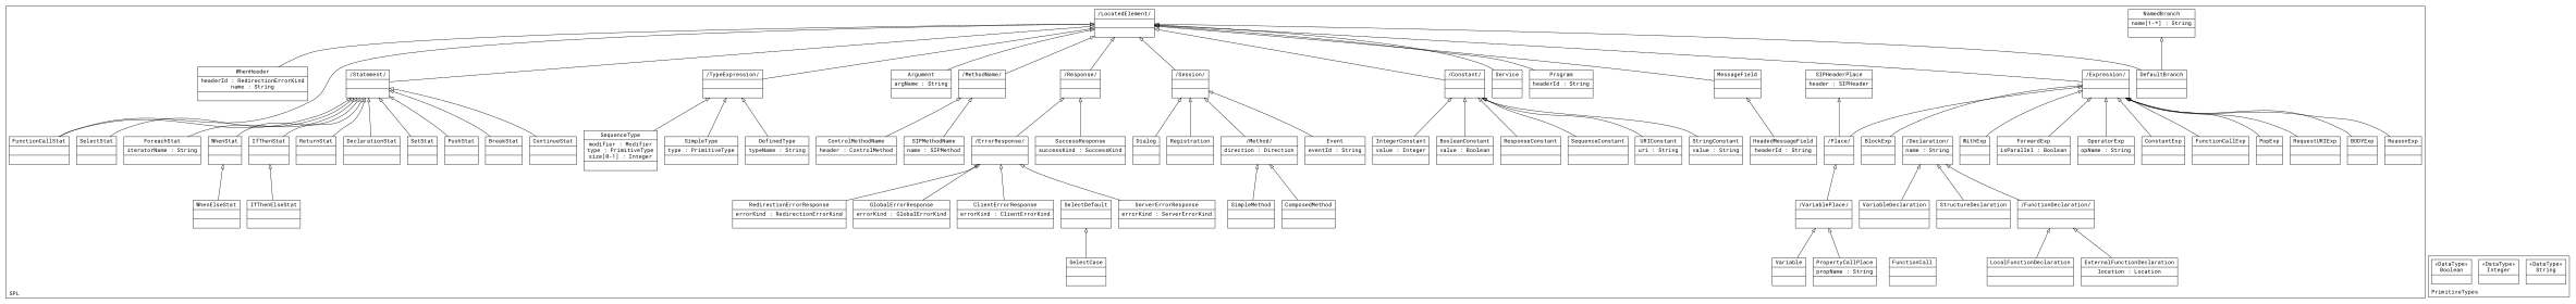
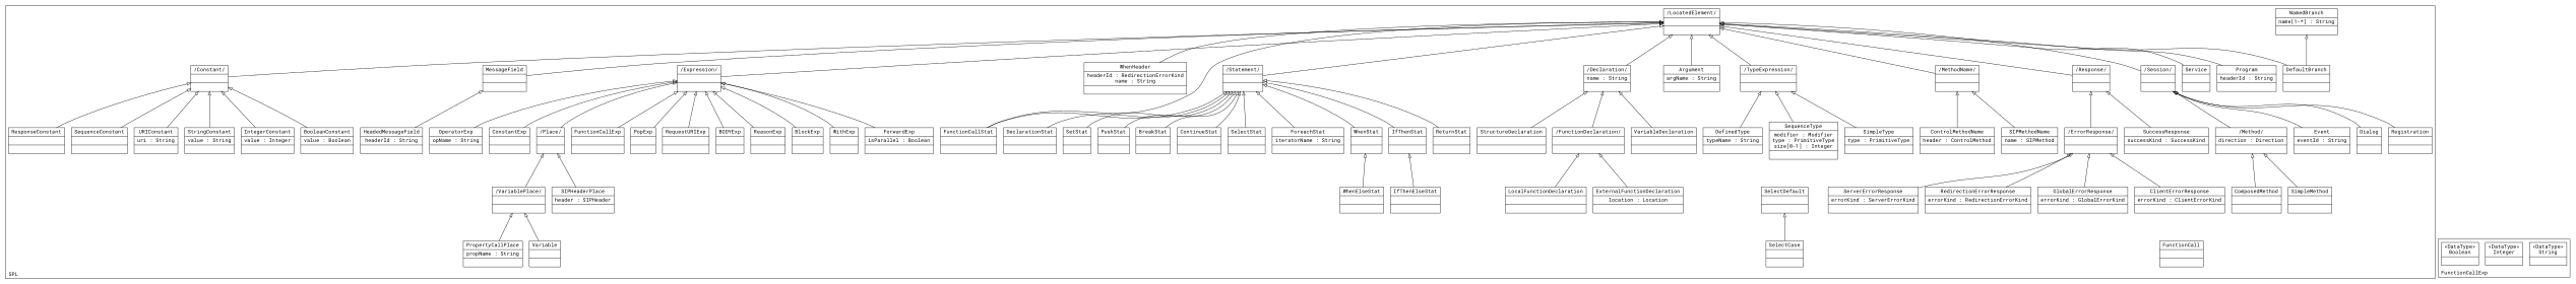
  digraph {
    compound=true
    fontname="Roboto Mono"
    labeljust=l
    labelloc=t
    nodeSep=0.75
    rankdir=BT
    node [fontname="Roboto Mono" shape=record]
    edge [arrowhead=onormal constraint=true fontname="Roboto Mono" group=LocatedElement minlen=2]
    n1 [label="{/LocatedElement/| | }"]
    n2 [label="{Program|headerId : String| }"]
    n3 [label="{Service| | }"]
    n4 [label="{/Session/| | }"]
    n5 [label="{Registration| | }"]
    n6 [label="{Dialog| | }"]
    n7 [label="{Event|eventId : String| }"]
    n8 [label="{/Method/|direction : Direction| }"]
    n9 [label="{SimpleMethod| | }"]
    n10 [label="{ComposedMethod| | }"]
    n11 [label="{DefaultBranch| | }"]
    n12 [label="{NamedBranch|name[1-*] : String| }"]
    n13 [label="{/MethodName/| | }"]
    n14 [label="{SIPMethodName|name : SIPMethod| }"]
    n15 [label="{ControlMethodName|header : ControlMethod| }"]
    n16 [label="{/TypeExpression/| | }"]
    n17 [label="{SimpleType|type : PrimitiveType| }"]
    n18 [label="{SequenceType|modifier : Modifier\ntype : PrimitiveType\nsize[0-1] : Integer| }"]
    n19 [label="{DefinedType|typeName : String| }"]
    n20 [label="{Argument|argName : String| }"]
    n21 [label="{/Declaration/|name : String| }"]
    n22 [label="{VariableDeclaration| | }"]
    n23 [label="{/FunctionDeclaration/| | }"]
    n24 [label="{ExternalFunctionDeclaration|location : Location| }"]
    n25 [label="{LocalFunctionDeclaration| | }"]
    n26 [label="{StructureDeclaration| | }"]
    n27 [label="{FunctionCall| | }"]
    n28 [label="{/Statement/| | }"]
    n29 [label="{SetStat| | }"]
    n30 [label="{DeclarationStat| | }"]
    n31 [label="{ReturnStat| | }"]
    n32 [label="{IfThenStat| | }"]
    n33 [label="{IfThenElseStat| | }"]
    n34 [label="{WhenStat| | }"]
    n35 [label="{WhenElseStat| | }"]
    n36 [label="{ForeachStat|iteratorName : String| }"]
    n37 [label="{SelectStat| | }"]
    n38 [label="{FunctionCallStat| | }"]
    n39 [label="{ContinueStat| | }"]
    n40 [label="{BreakStat| | }"]
    n41 [label="{PushStat| | }"]
    n42 [label="{WhenHeader|headerId : RedirectionErrorKind\nname : String| }"]
    n43 [label="{SelectDefault| | }"]
    n44 [label="{SelectCase| | }"]
    n45 [label="{/Expression/| | }"]
    n46 [label="{ConstantExp| | }"]
    n47 [label="{OperatorExp|opName : String| }"]
    n48 [label="{ForwardExp|isParallel : Boolean| }"]
    n49 [label="{WithExp| | }"]
    n50 [label="{BlockExp| | }"]
    n51 [label="{ReasonExp| | }"]
    n52 [label="{BODYExp| | }"]
    n53 [label="{RequestURIExp| | }"]
    n54 [label="{PopExp| | }"]
    n55 [label="{FunctionCallExp| | }"]
    n56 [label="{/Place/| | }"]
    n57 [label="{SIPHeaderPlace|header : SIPHeader| }"]
    n58 [label="{/VariablePlace/| | }"]
    n59 [label="{PropertyCallPlace|propName : String| }"]
    n60 [label="{Variable| | }"]
    n61 [label="{MessageField| | }"]
    n62 [label="{HeadedMessageField|headerId : String| }"]
    n63 [label="{/Constant/| | }"]
    n64 [label="{BooleanConstant|value : Boolean| }"]
    n65 [label="{IntegerConstant|value : Integer| }"]
    n66 [label="{StringConstant|value : String| }"]
    n67 [label="{URIConstant|uri : String| }"]
    n68 [label="{SequenceConstant| | }"]
    n69 [label="{ResponseConstant| | }"]
    n70 [label="{/Response/| | }"]
    n71 [label="{SuccessResponse|successKind : SuccessKind| }"]
    n72 [label="{/ErrorResponse/| | }"]
    n73 [label="{ClientErrorResponse|errorKind : ClientErrorKind| }"]
    n74 [label="{GlobalErrorResponse|errorKind : GlobalErrorKind| }"]
    n75 [label="{RedirectionErrorResponse|errorKind : RedirectionErrorKind| }"]
    n76 [label="{ServerErrorResponse|errorKind : ServerErrorKind| }"]
    n77 [label="{&#171;DataType&#187;\nString|}"]
    n78 [label="{&#171;DataType&#187;\nInteger|}"]
    n79 [label="{&#171;DataType&#187;\nBoolean|}"]
    subgraph cluster_1 {
      color=black
      label=SPL
      n1
      n2
      n3
      n4
      n5
      n6
      n7
      n8
      n9
      n10
      n11
      n12
      n13
      n14
      n15
      n16
      n17
      n18
      n19
      n20
      n21
      n22
      n23
      n24
      n25
      n26
      n27
      n28
      n29
      n30
      n31
      n32
      n33
      n34
      n35
      n36
      n37
      n38
      n39
      n40
      n41
      n42
      n43
      n44
      n45
      n46
      n47
      n48
      n49
      n50
      n51
      n52
      n53
      n54
      n55
      n56
      n57
      n58
      n59
      n60
      n61
      n62
      n63
      n64
      n65
      n66
      n67
      n68
      n69
      n70
      n71
      n72
      n73
      n74
      n75
      n76
    }
    subgraph cluster_2 {
      color=black
      label=Enum
    }
    subgraph cluster_3 {
      color=black
-     label=PrimitiveTypes
+     label=FunctionCallExp
      n77
      n78
      n79
    }
    n2 -> n1
    n3 -> n1
    n4 -> n1
    n5 -> n4 [group=Session]
    n6 -> n4 [group=Session]
    n7 -> n4 [group=Session]
    n8 -> n4 [group=Session]
    n9 -> n8 [group=Method]
    n10 -> n8 [group=Method]
    n11 -> n1
    n11 -> n12 [group=DefaultBranch]
    n13 -> n1
    n14 -> n13 [group=MethodName]
    n15 -> n13 [group=MethodName]
    n16 -> n1
    n17 -> n16 [group=TypeExpression]
    n18 -> n16 [group=TypeExpression]
    n19 -> n16 [group=TypeExpression]
    n20 -> n1
+   n21 -> n1
    n22 -> n21 [group=Declaration]
    n23 -> n21 [group=Declaration]
    n24 -> n23 [group=FunctionDeclaration]
    n25 -> n23 [group=FunctionDeclaration]
    n26 -> n21 [group=Declaration]
    n28 -> n1
    n29 -> n28 [group=Statement]
    n30 -> n28 [group=Statement]
    n31 -> n28 [group=Statement]
    n32 -> n28 [group=Statement]
    n33 -> n32 [group=IfThenStat]
    n34 -> n28 [group=Statement]
    n35 -> n34 [group=WhenStat]
    n36 -> n28 [group=Statement]
    n37 -> n28 [group=Statement]
    n38 -> n1
    n38 -> n28 [group=Statement]
    n39 -> n28 [group=Statement]
    n40 -> n28 [group=Statement]
    n41 -> n28 [group=Statement]
    n42 -> n1
    n44 -> n43 [group=SelectDefault]
    n45 -> n1
    n46 -> n45 [group=Expression]
    n47 -> n45 [group=Expression]
    n48 -> n45 [group=Expression]
    n49 -> n45 [group=Expression]
    n50 -> n45 [group=Expression]
    n51 -> n45 [group=Expression]
    n52 -> n45 [group=Expression]
    n53 -> n45 [group=Expression]
    n54 -> n45 [group=Expression]
    n55 -> n45 [group=Expression]
    n56 -> n45 [group=Expression]
-   n56 -> n57 [group=Place]
+   n57 -> n56 [group=Place]
    n58 -> n56 [group=Place]
    n59 -> n58 [group=VariablePlace]
    n60 -> n58 [group=VariablePlace]
    n61 -> n1
    n62 -> n61 [group=MessageField]
    n63 -> n1
    n64 -> n63 [group=Constant]
    n65 -> n63 [group=Constant]
    n66 -> n63 [group=Constant]
    n67 -> n63 [group=Constant]
    n68 -> n63 [group=Constant]
    n69 -> n63 [group=Constant]
    n70 -> n1
    n71 -> n70 [group=Response]
    n72 -> n70 [group=Response]
    n73 -> n72 [group=ErrorResponse]
    n74 -> n72 [group=ErrorResponse]
    n75 -> n72 [group=ErrorResponse]
    n76 -> n72 [group=ErrorResponse]
  }
